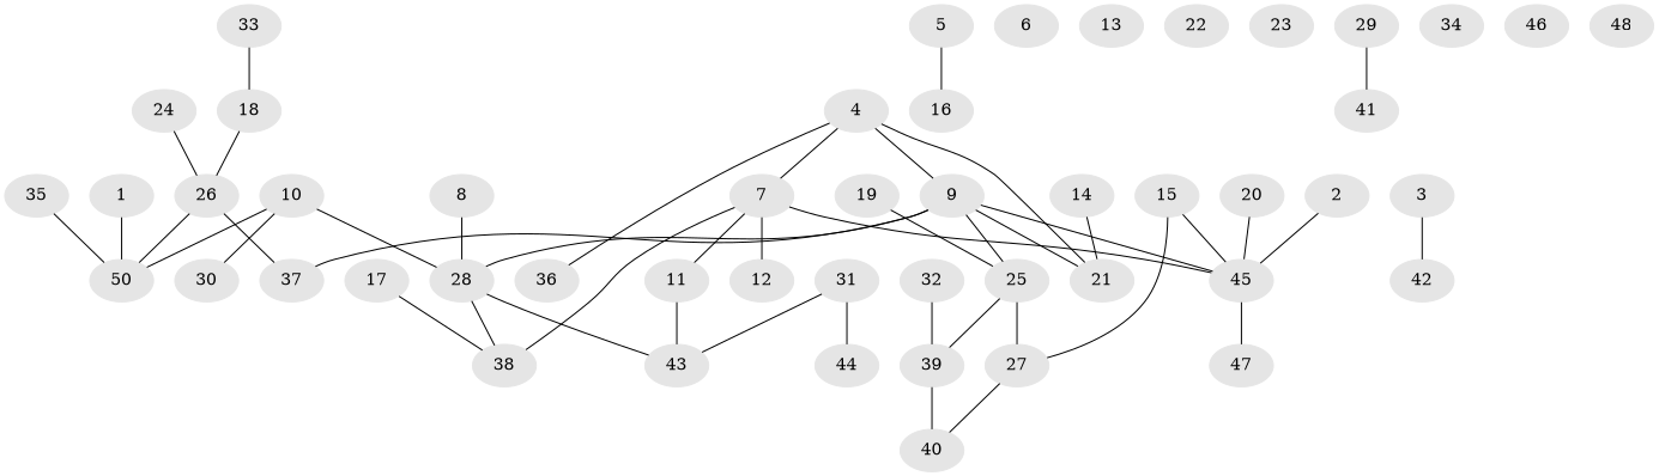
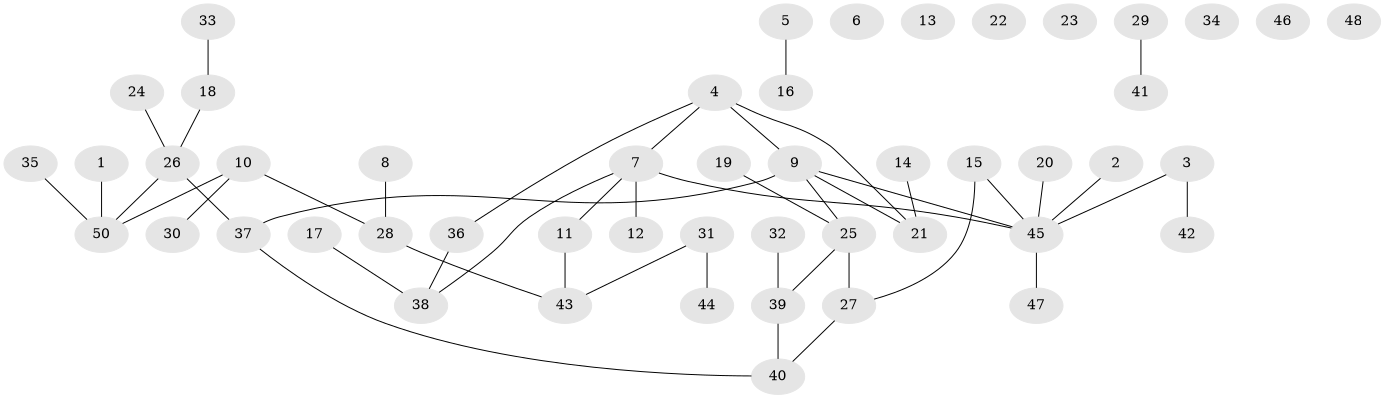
  graph {
    node [color=gray90 style=filled]
    1
    50
    2
    45
    28
    38
    43
    47
    3
    42
    4
    7
    9
    21
    36
    11
    12
    25
    37
    5
    16
    6
    8
    27
    39
    40
    10
    30
    24
    26
    13
    14
    15
    17
    18
    19
    20
    22
    23
    29
    41
    31
    44
    32
    33
    34
    35
    46
    48
    1 -- 50
    2 -- 45
    45 -- 47
-   28 -- 38
+   36 -- 38
    28 -- 43
+   3 -- 45
    3 -- 42
    4 -- 7
    4 -- 9
    4 -- 21
    4 -- 36
    7 -- 45
    7 -- 38
    7 -- 11
    7 -- 12
    9 -- 45
-   9 -- 28
    9 -- 21
    9 -- 25
    9 -- 37
    11 -- 43
    25 -- 27
    25 -- 39
+   37 -- 40
    5 -- 16
    8 -- 28
    27 -- 40
    39 -- 40
    10 -- 50
    10 -- 28
    10 -- 30
    24 -- 26
    26 -- 50
    26 -- 37
    14 -- 21
    15 -- 45
    15 -- 27
    17 -- 38
    18 -- 26
    19 -- 25
    20 -- 45
    29 -- 41
    31 -- 43
    31 -- 44
    32 -- 39
    33 -- 18
    35 -- 50
  }
